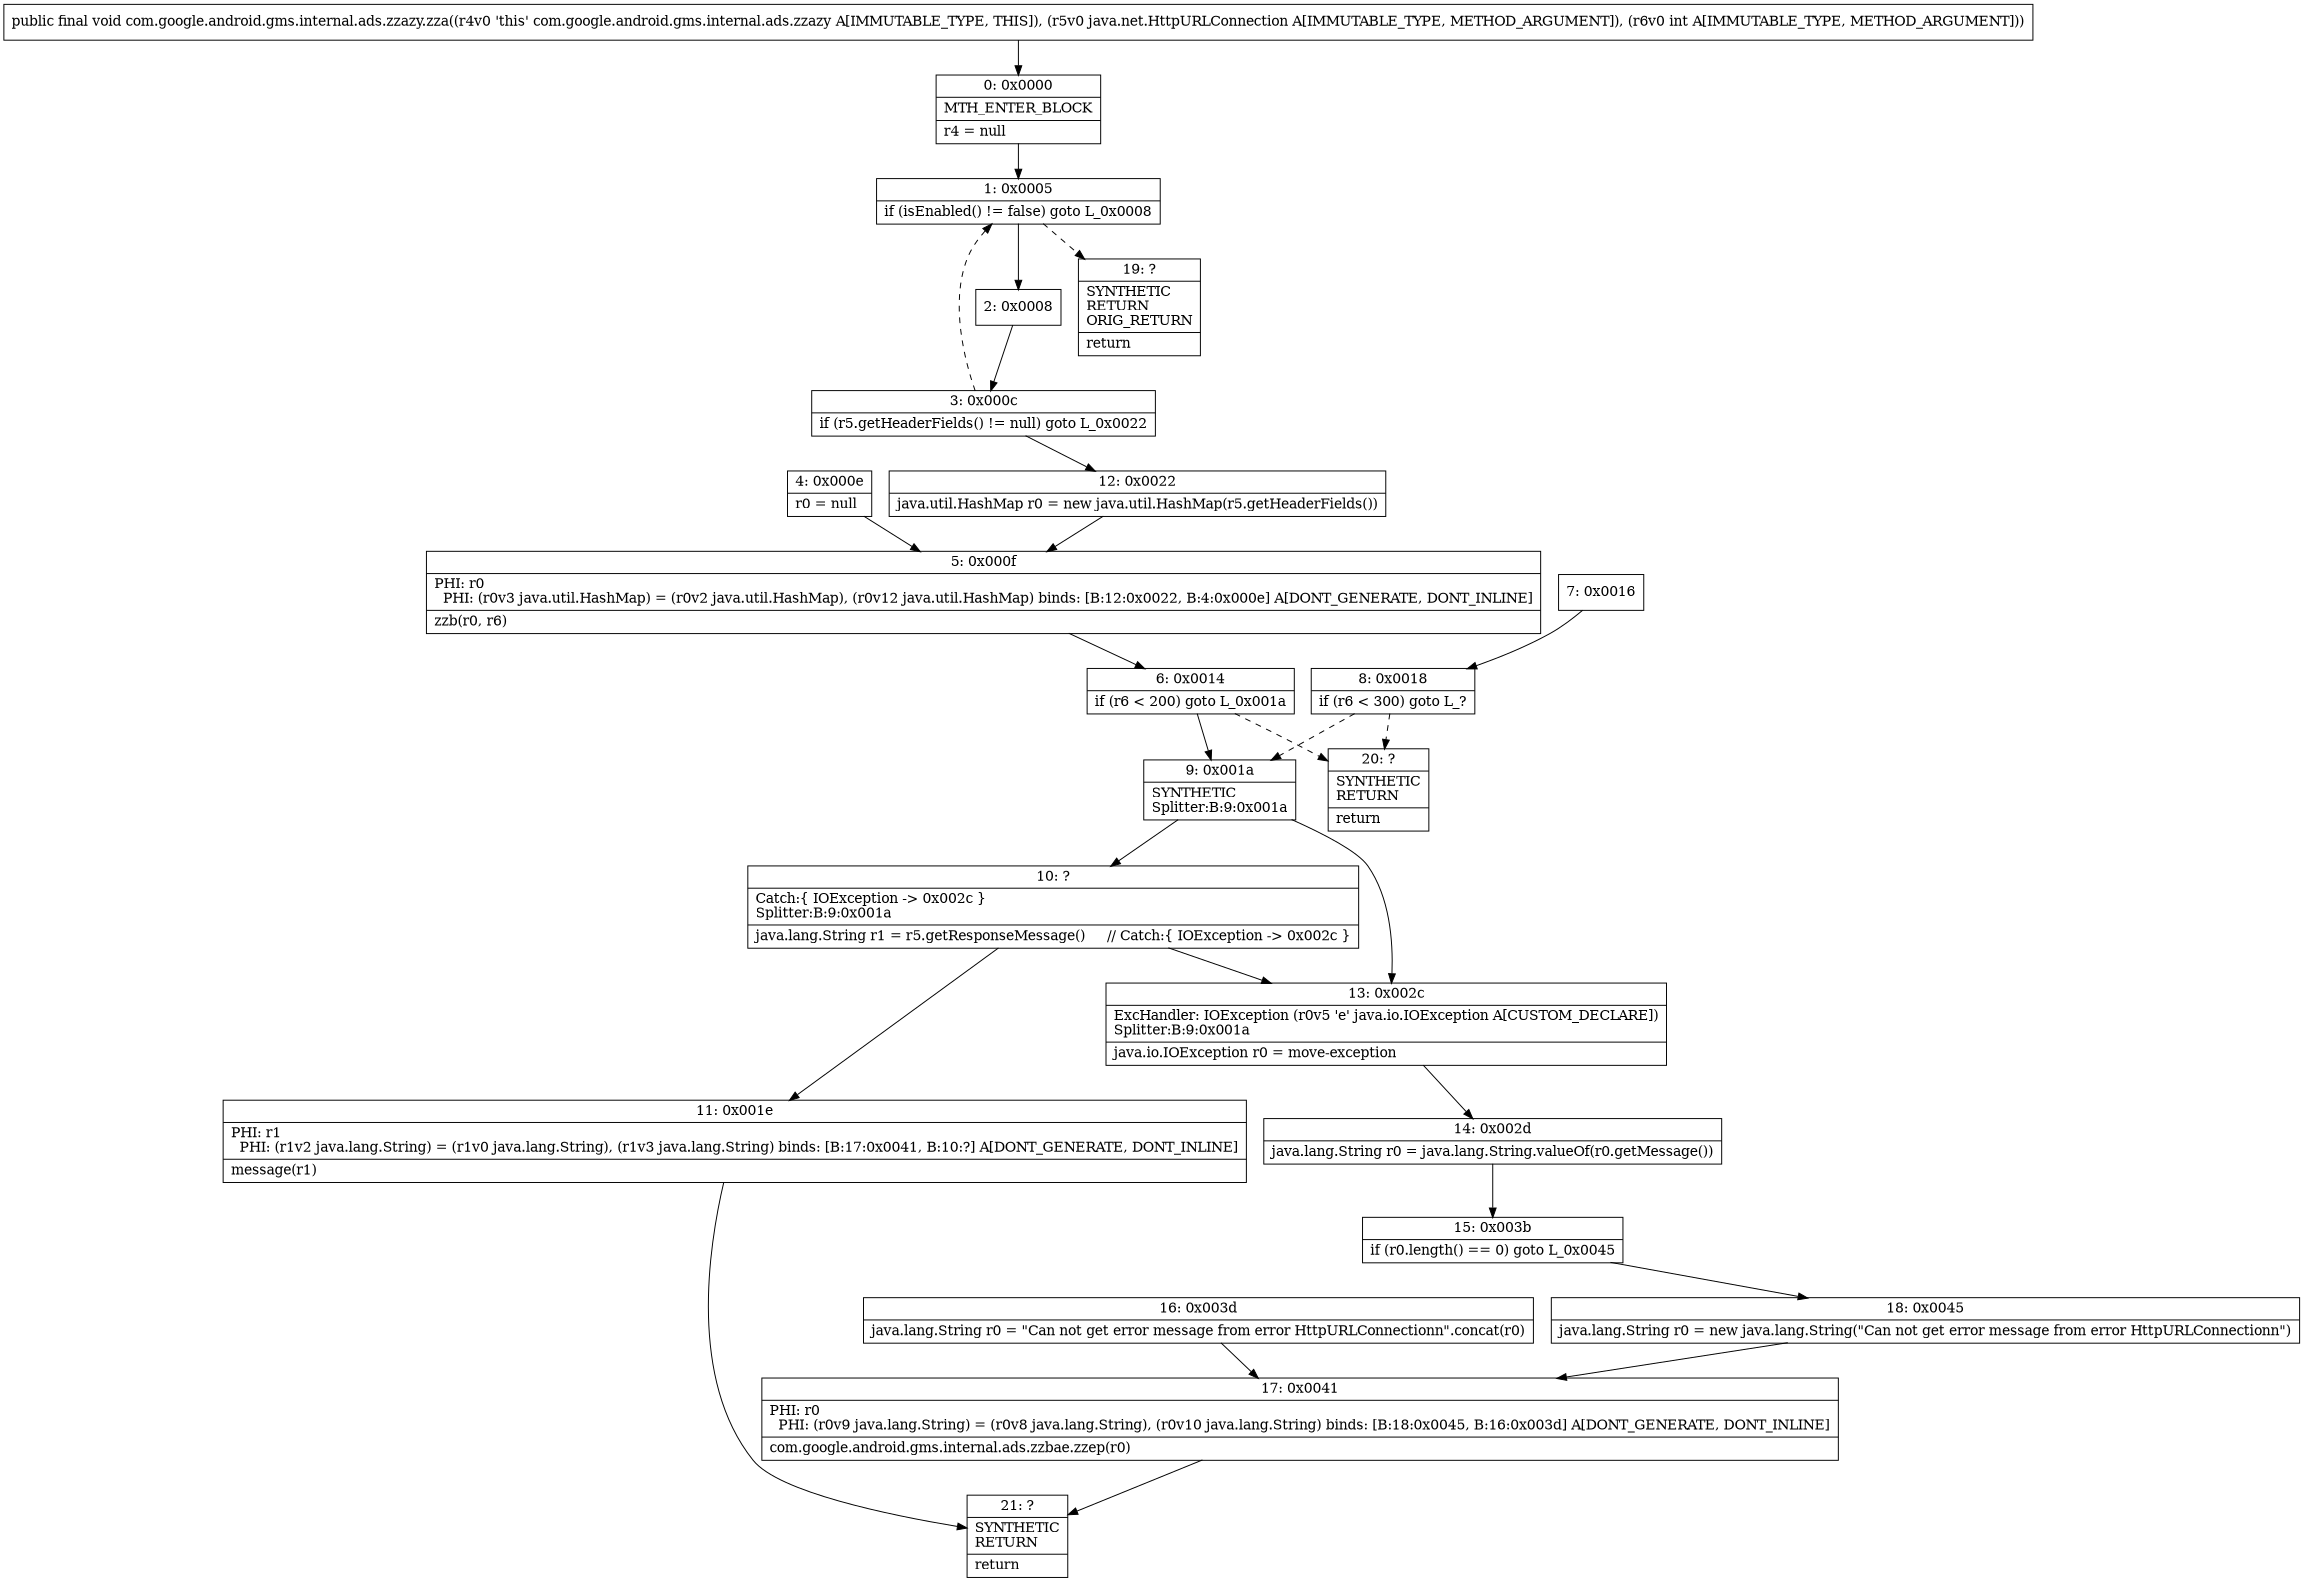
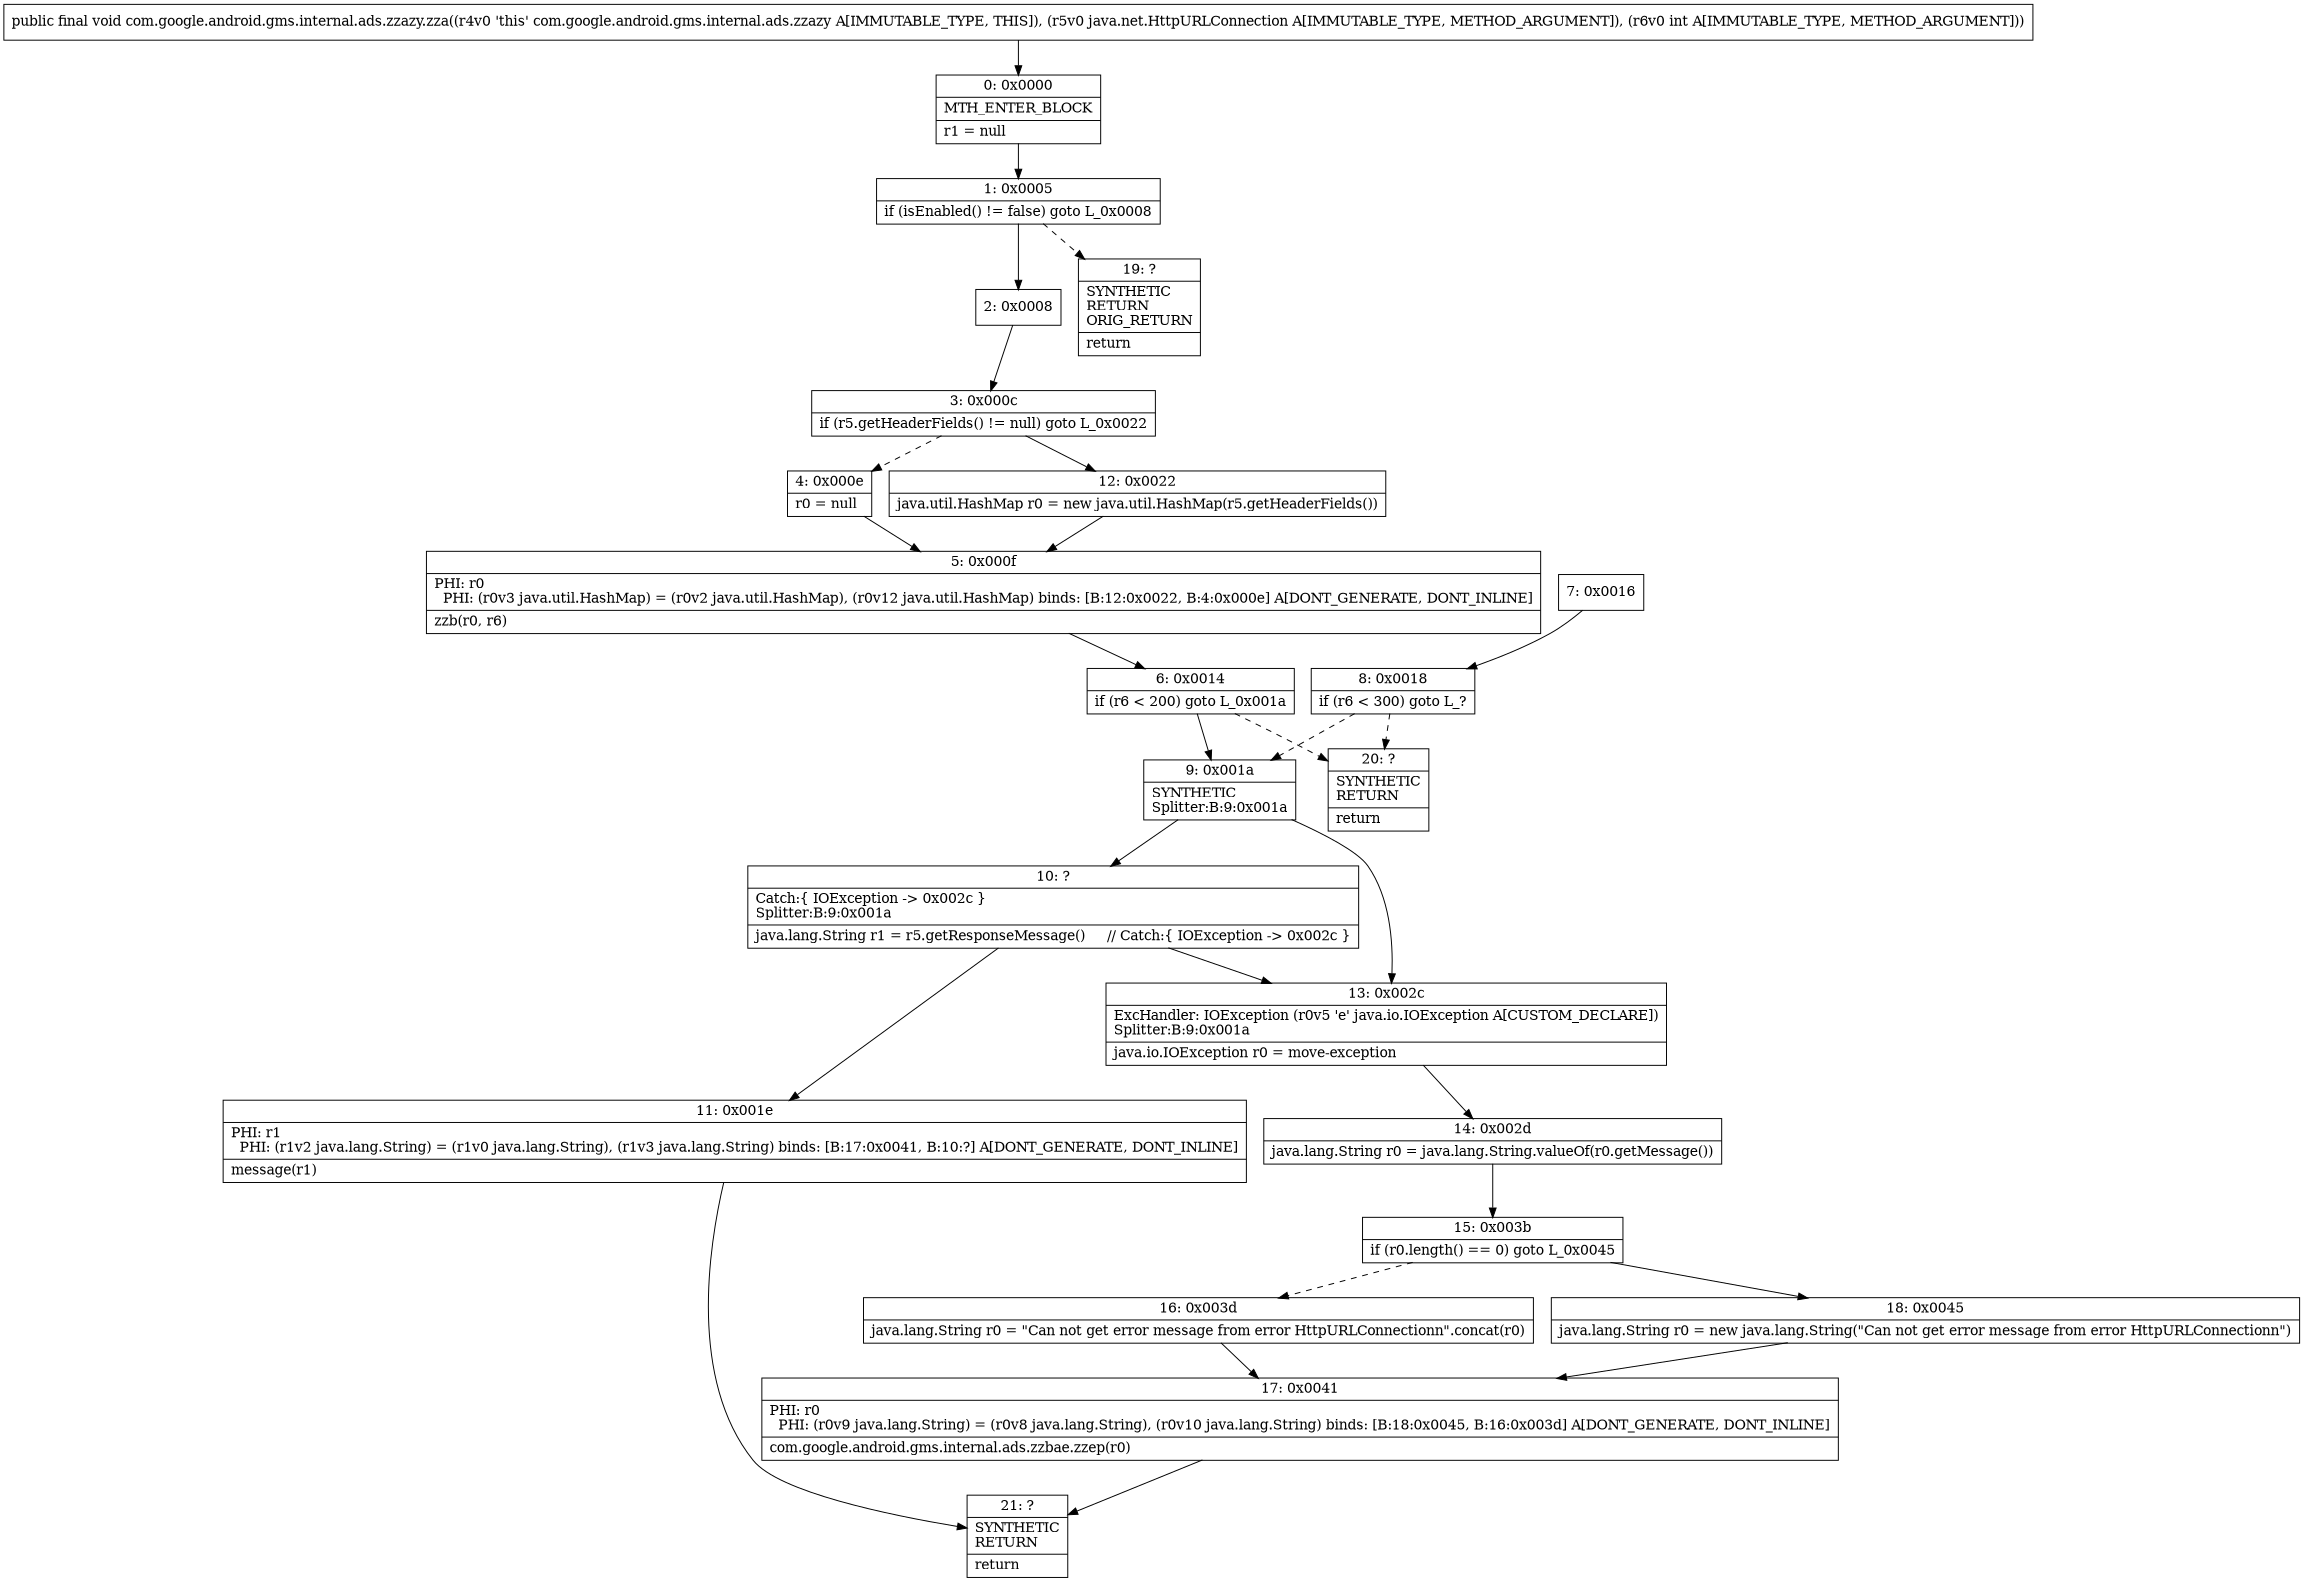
  digraph {
    node [shape=record]
-   n1 [label="{0\:\ 0x0000|MTH_ENTER_BLOCK\l|r4 = null\l}"]
+   n1 [label="{0\:\ 0x0000|MTH_ENTER_BLOCK\l|r1 = null\l}"]
    n2 [label="{1\:\ 0x0005|if (isEnabled() != false) goto L_0x0008\l}"]
    n3 [label="{2\:\ 0x0008}"]
    n4 [label="{19\:\ ?|SYNTHETIC\lRETURN\lORIG_RETURN\l|return\l}"]
    n5 [label="{3\:\ 0x000c|if (r5.getHeaderFields() != null) goto L_0x0022\l}"]
    n6 [label="{4\:\ 0x000e|r0 = null\l}"]
    n7 [label="{12\:\ 0x0022|java.util.HashMap r0 = new java.util.HashMap(r5.getHeaderFields())\l}"]
    n8 [label="{5\:\ 0x000f|PHI: r0 \l  PHI: (r0v3 java.util.HashMap) = (r0v2 java.util.HashMap), (r0v12 java.util.HashMap) binds: [B:12:0x0022, B:4:0x000e] A[DONT_GENERATE, DONT_INLINE]\l|zzb(r0, r6)\l}"]
    n9 [label="{6\:\ 0x0014|if (r6 \< 200) goto L_0x001a\l}"]
    n10 [label="{9\:\ 0x001a|SYNTHETIC\lSplitter:B:9:0x001a\l}"]
    n11 [label="{20\:\ ?|SYNTHETIC\lRETURN\l|return\l}"]
    n12 [label="{7\:\ 0x0016}"]
    n13 [label="{8\:\ 0x0018|if (r6 \< 300) goto L_?\l}"]
    n14 [label="{10\:\ ?|Catch:\{ IOException \-\> 0x002c \}\lSplitter:B:9:0x001a\l|java.lang.String r1 = r5.getResponseMessage()     \/\/ Catch:\{ IOException \-\> 0x002c \}\l}"]
    n15 [label="{13\:\ 0x002c|ExcHandler: IOException (r0v5 'e' java.io.IOException A[CUSTOM_DECLARE])\lSplitter:B:9:0x001a\l|java.io.IOException r0 = move\-exception\l}"]
    n16 [label="{11\:\ 0x001e|PHI: r1 \l  PHI: (r1v2 java.lang.String) = (r1v0 java.lang.String), (r1v3 java.lang.String) binds: [B:17:0x0041, B:10:?] A[DONT_GENERATE, DONT_INLINE]\l|message(r1)\l}"]
    n17 [label="{14\:\ 0x002d|java.lang.String r0 = java.lang.String.valueOf(r0.getMessage())\l}"]
    n18 [label="{21\:\ ?|SYNTHETIC\lRETURN\l|return\l}"]
    n19 [label="{15\:\ 0x003b|if (r0.length() == 0) goto L_0x0045\l}"]
    n20 [label="{16\:\ 0x003d|java.lang.String r0 = \"Can not get error message from error HttpURLConnectionn\".concat(r0)\l}"]
    n21 [label="{18\:\ 0x0045|java.lang.String r0 = new java.lang.String(\"Can not get error message from error HttpURLConnectionn\")\l}"]
    n22 [label="{17\:\ 0x0041|PHI: r0 \l  PHI: (r0v9 java.lang.String) = (r0v8 java.lang.String), (r0v10 java.lang.String) binds: [B:18:0x0045, B:16:0x003d] A[DONT_GENERATE, DONT_INLINE]\l|com.google.android.gms.internal.ads.zzbae.zzep(r0)\l}"]
    n23 [label="{public final void com.google.android.gms.internal.ads.zzazy.zza((r4v0 'this' com.google.android.gms.internal.ads.zzazy A[IMMUTABLE_TYPE, THIS]), (r5v0 java.net.HttpURLConnection A[IMMUTABLE_TYPE, METHOD_ARGUMENT]), (r6v0 int A[IMMUTABLE_TYPE, METHOD_ARGUMENT])) }"]
    n1 -> n2
    n2 -> n3
    n2 -> n4 [style=dashed]
    n3 -> n5
-   n5 -> n2 [style=dashed]
+   n5 -> n6 [style=dashed]
    n5 -> n7
    n6 -> n8
    n7 -> n8
    n8 -> n9
    n9 -> n10
    n9 -> n11 [style=dashed]
    n10 -> n14
    n10 -> n15
    n12 -> n13
    n13 -> n10 [style=dashed]
    n13 -> n11 [style=dashed]
    n14 -> n15
    n14 -> n16
    n15 -> n17
    n16 -> n18
    n17 -> n19
+   n19 -> n20 [style=dashed]
    n19 -> n21
    n20 -> n22
    n21 -> n22
    n22 -> n18
    n23 -> n1
  }
